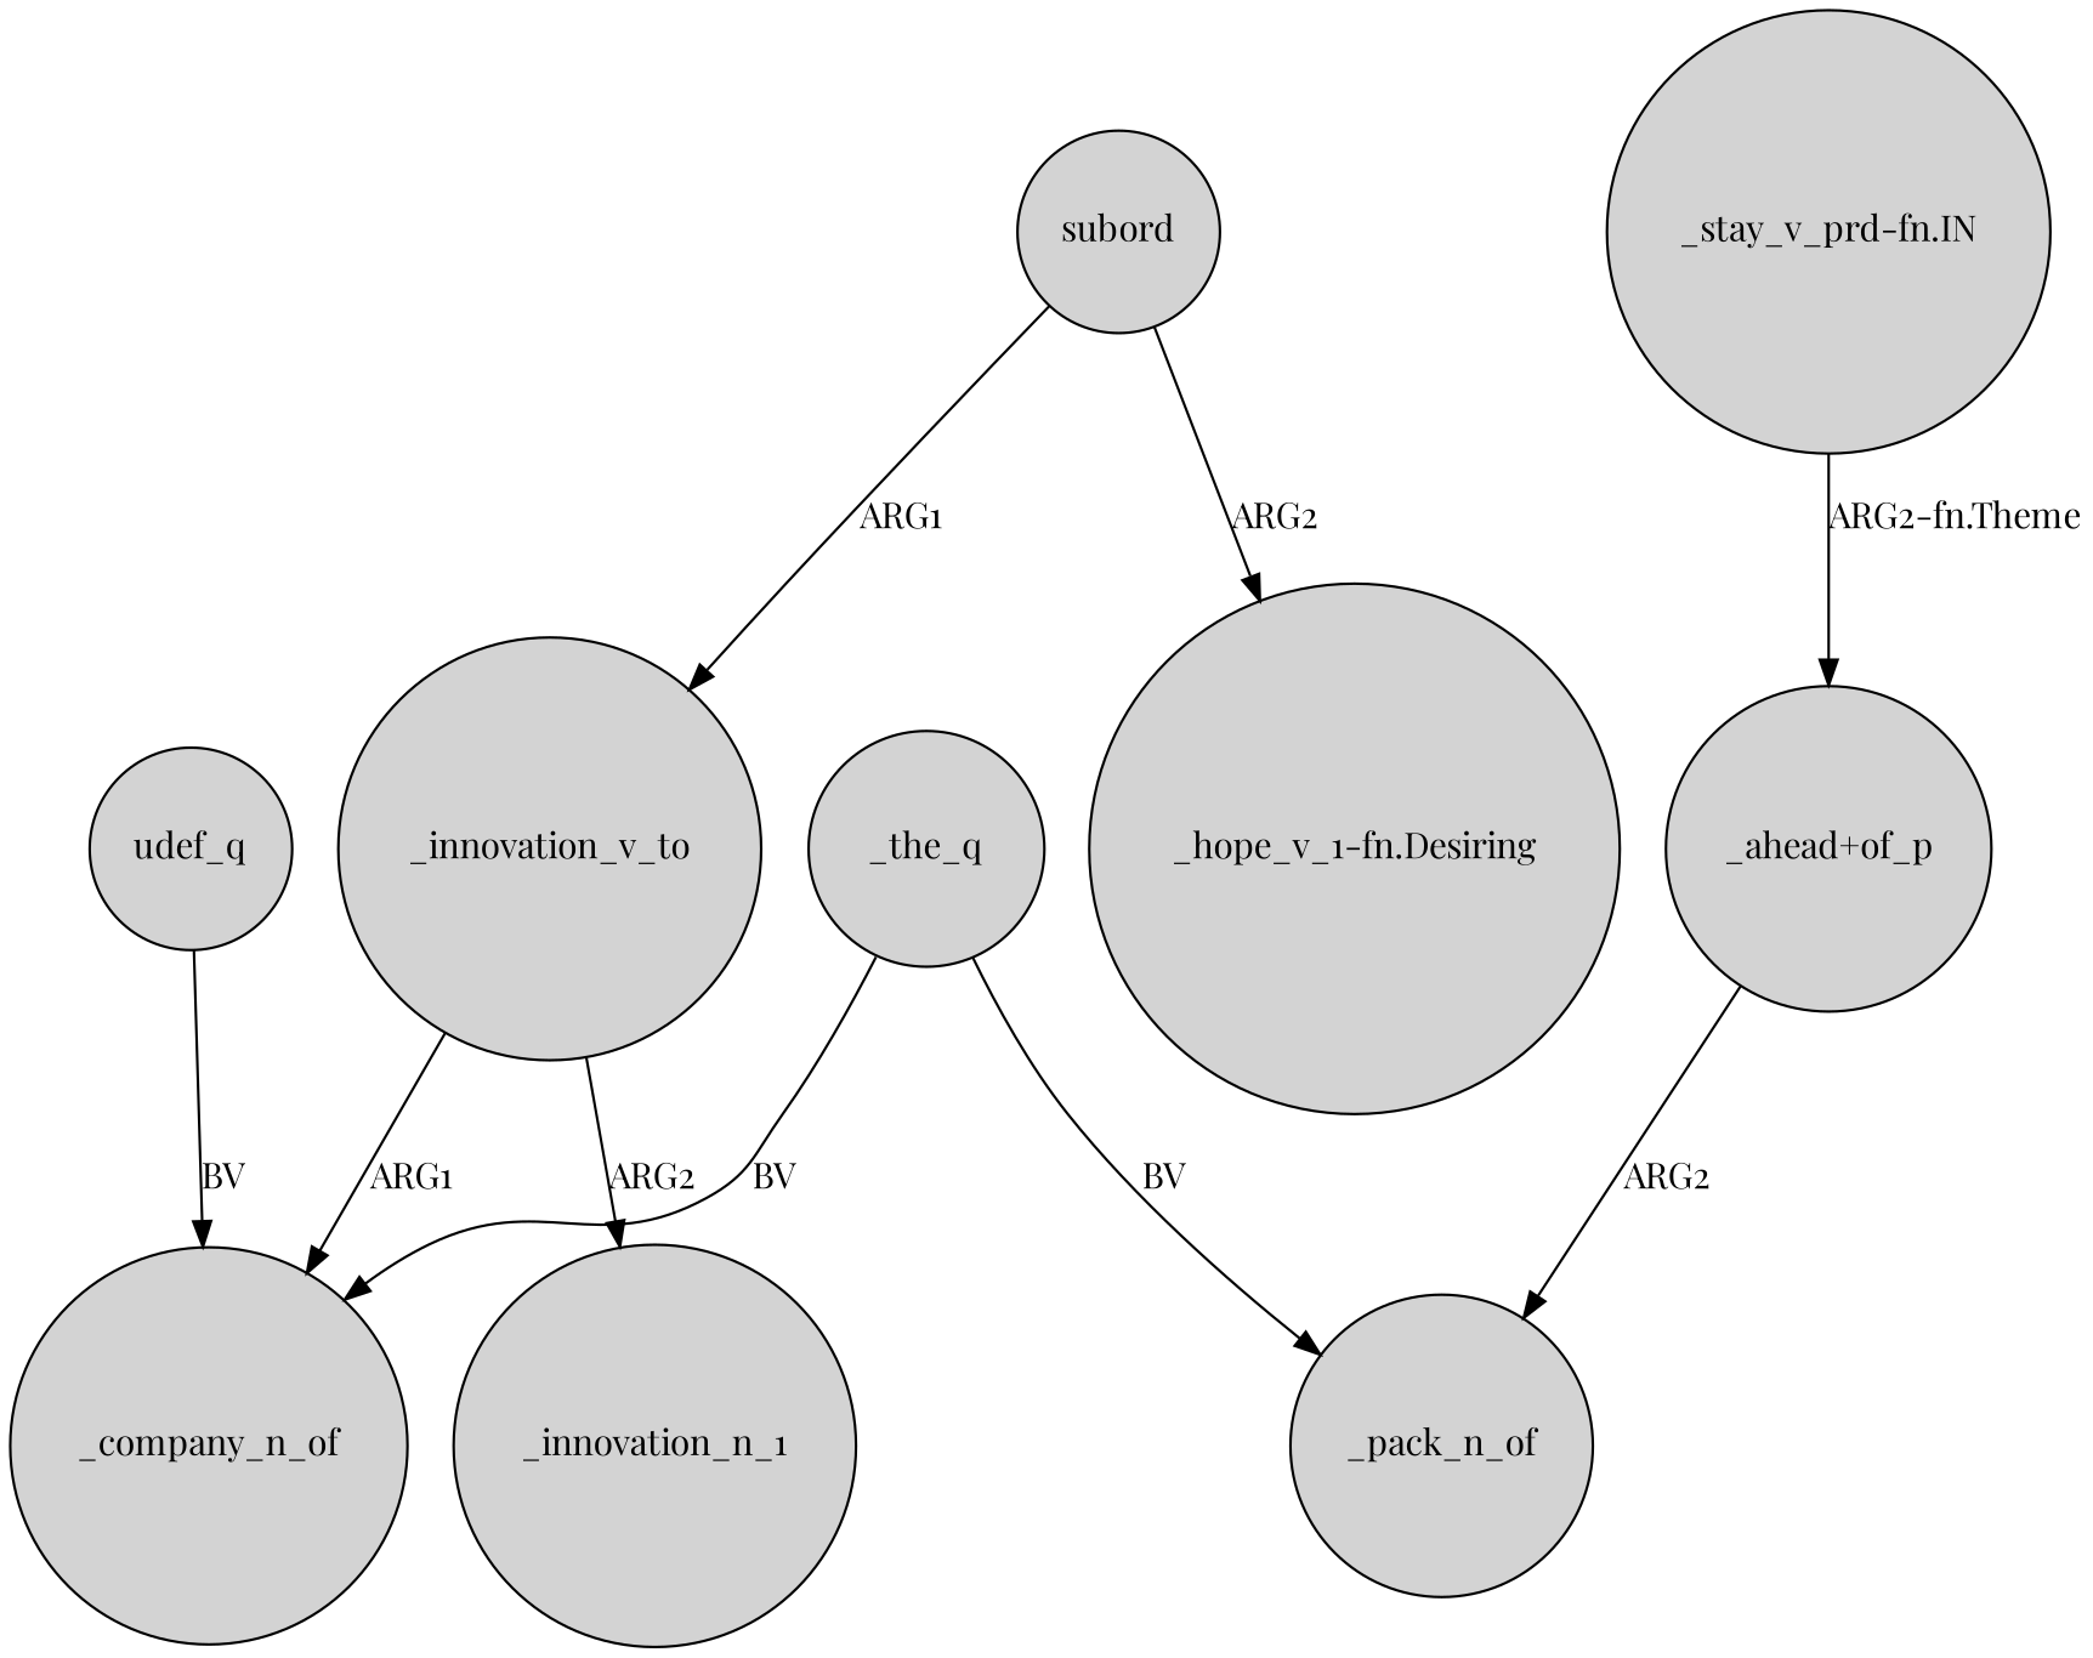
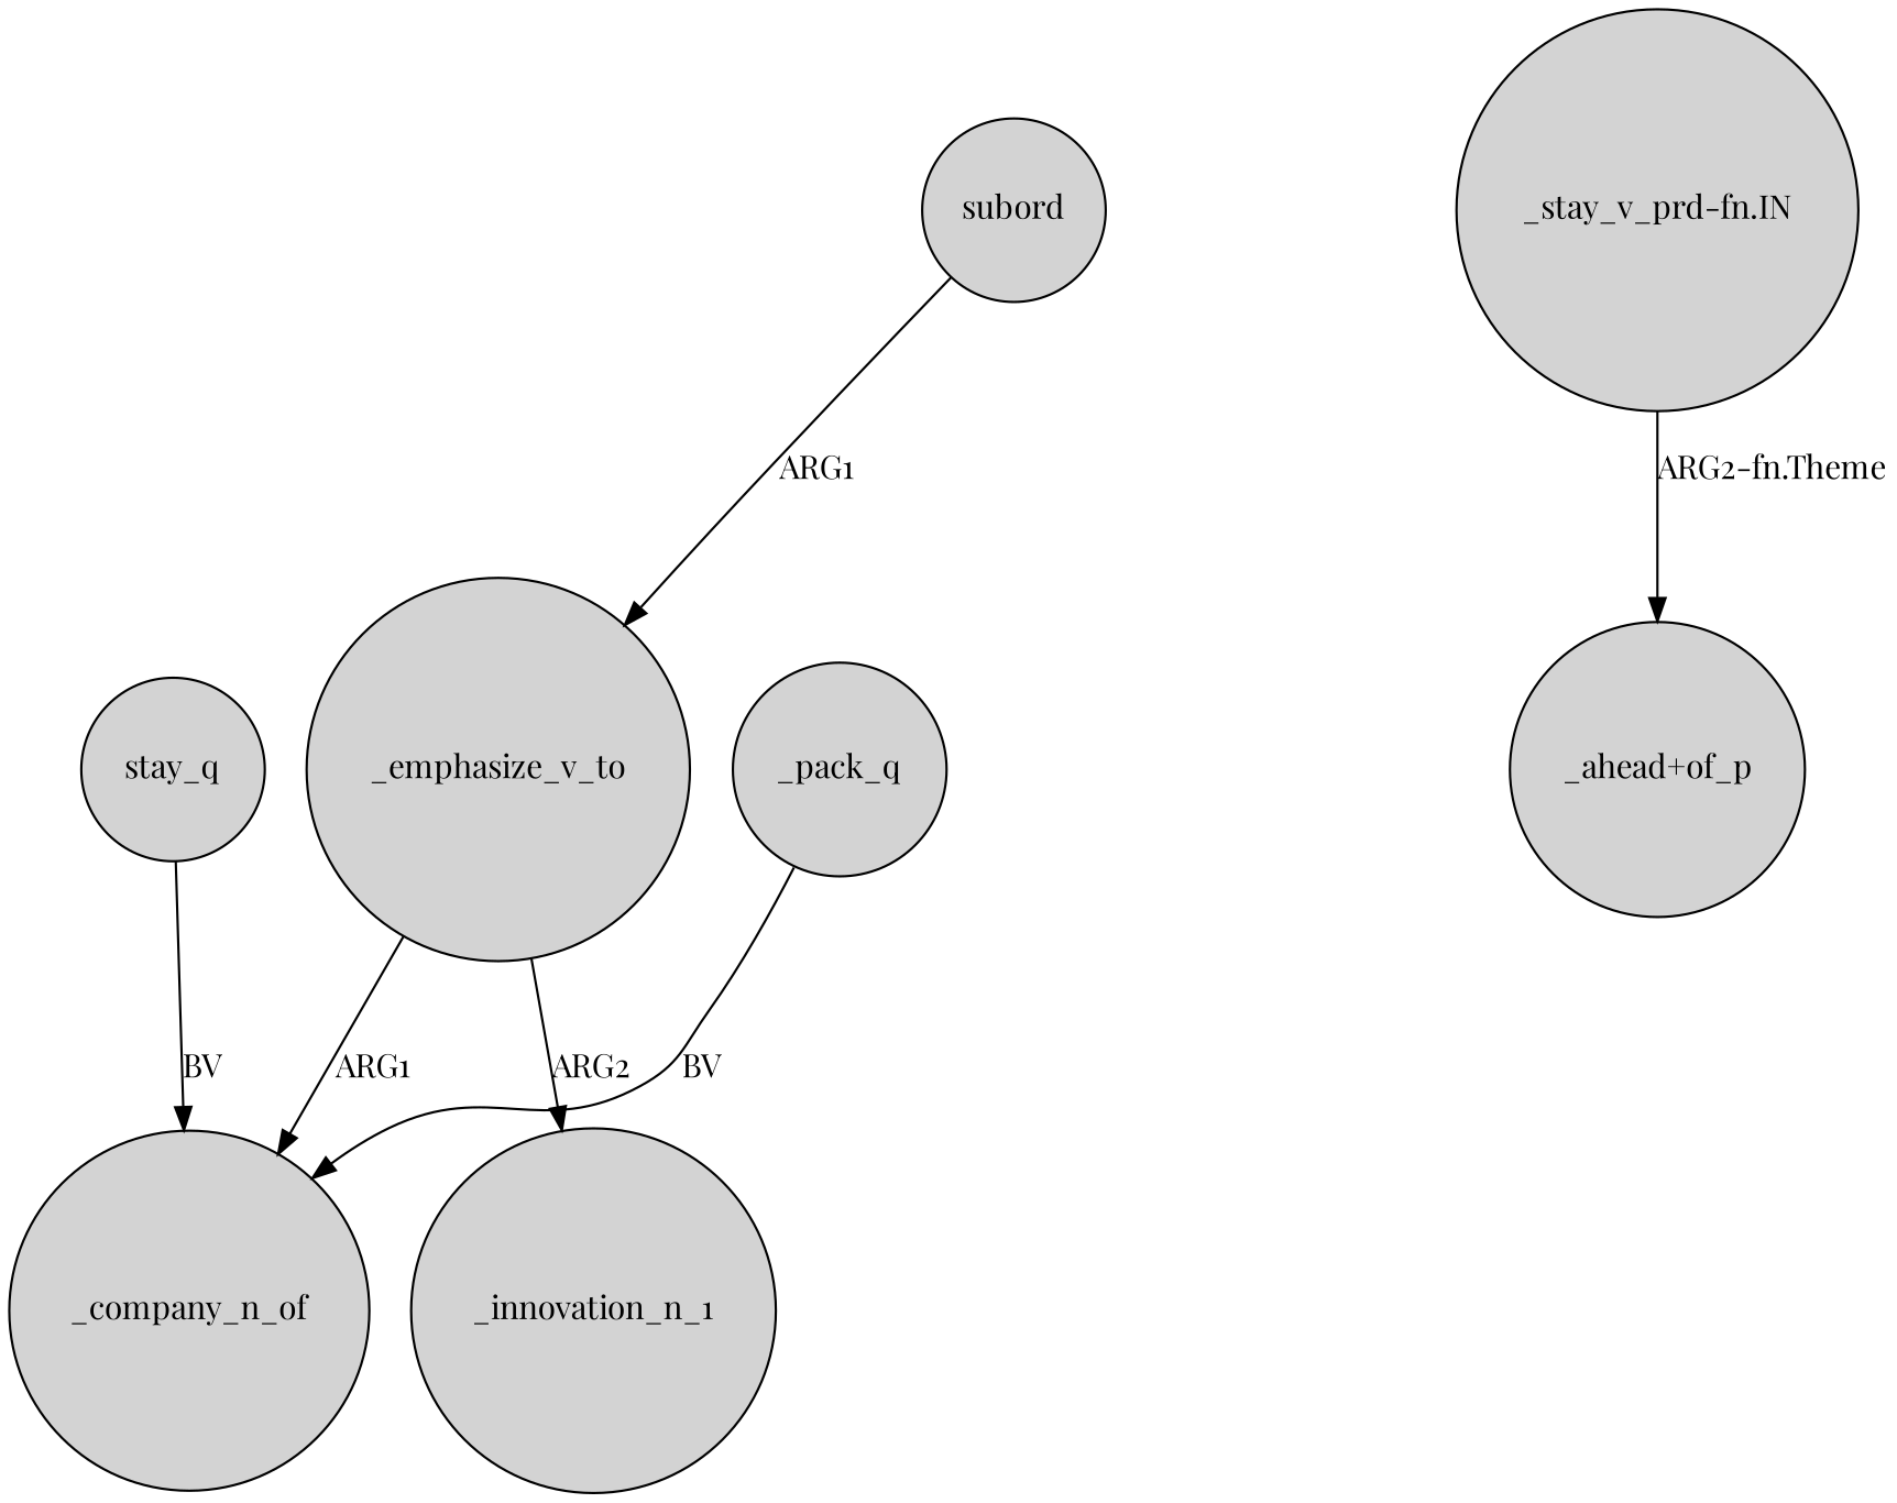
  digraph {
    fontname="Playfair Display"
    node [fontname="Playfair Display" shape=circle style=filled]
    edge [fontname="Playfair Display"]
-   udef_q
+   udef_q [label=stay_q]
    _company_n_of
    "_stay_v_prd-fn.IN"
    "_ahead+of_p"
-   _pack_n_of
-   _emphasize_v_to [label=_innovation_v_to]
+   _emphasize_v_to
    _innovation_n_1
    subord
-   "_hope_v_1-fn.Desiring"
-   _the_q
+   _the_q [label=_pack_q]
    udef_q -> _company_n_of [label=BV]
    "_stay_v_prd-fn.IN" -> "_ahead+of_p" [label="ARG2-fn.Theme"]
-   "_ahead+of_p" -> _pack_n_of [label=ARG2]
    _emphasize_v_to -> _company_n_of [label=ARG1]
    _emphasize_v_to -> _innovation_n_1 [label=ARG2]
    subord -> _emphasize_v_to [label=ARG1]
-   subord -> "_hope_v_1-fn.Desiring" [label=ARG2]
    _the_q -> _company_n_of [label=BV]
-   _the_q -> _pack_n_of [label=BV]
  }
